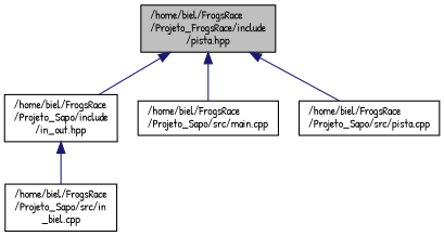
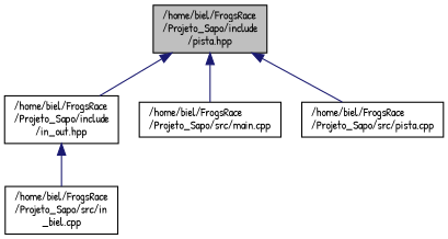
  digraph {
    fontname="Patrick Hand"
    node [color=black fillcolor=white fontname="Patrick Hand" fontsize=10 shape=record style=filled]
    edge [color=midnightblue dir=back fontname="Patrick Hand" fontsize=10 labelfontname=Helvetica labelfontsize=10 style=solid]
-   n1 [fillcolor=grey75 fontcolor=black height=0.2 label="/home/biel/FrogsRace\l/Projeto_FrogsRace/include\l/pista.hpp" width=0.4]
+   n1 [fillcolor=grey75 fontcolor=black height=0.2 label="/home/biel/FrogsRace\l/Projeto_Sapo/include\l/pista.hpp" width=0.4]
    n2 [height=0.2 label="/home/biel/FrogsRace\l/Projeto_Sapo/include\l/in_out.hpp" width=0.4]
    n3 [height=0.2 label="/home/biel/FrogsRace\l/Projeto_Sapo/src/main.cpp" width=0.4]
    n4 [height=0.2 label="/home/biel/FrogsRace\l/Projeto_Sapo/src/pista.cpp" width=0.4]
    n5 [height=0.2 label="/home/biel/FrogsRace\l/Projeto_Sapo/src/in\l_biel.cpp" width=0.4]
    n1 -> n2
    n1 -> n3
    n1 -> n4
    n2 -> n5
  }
